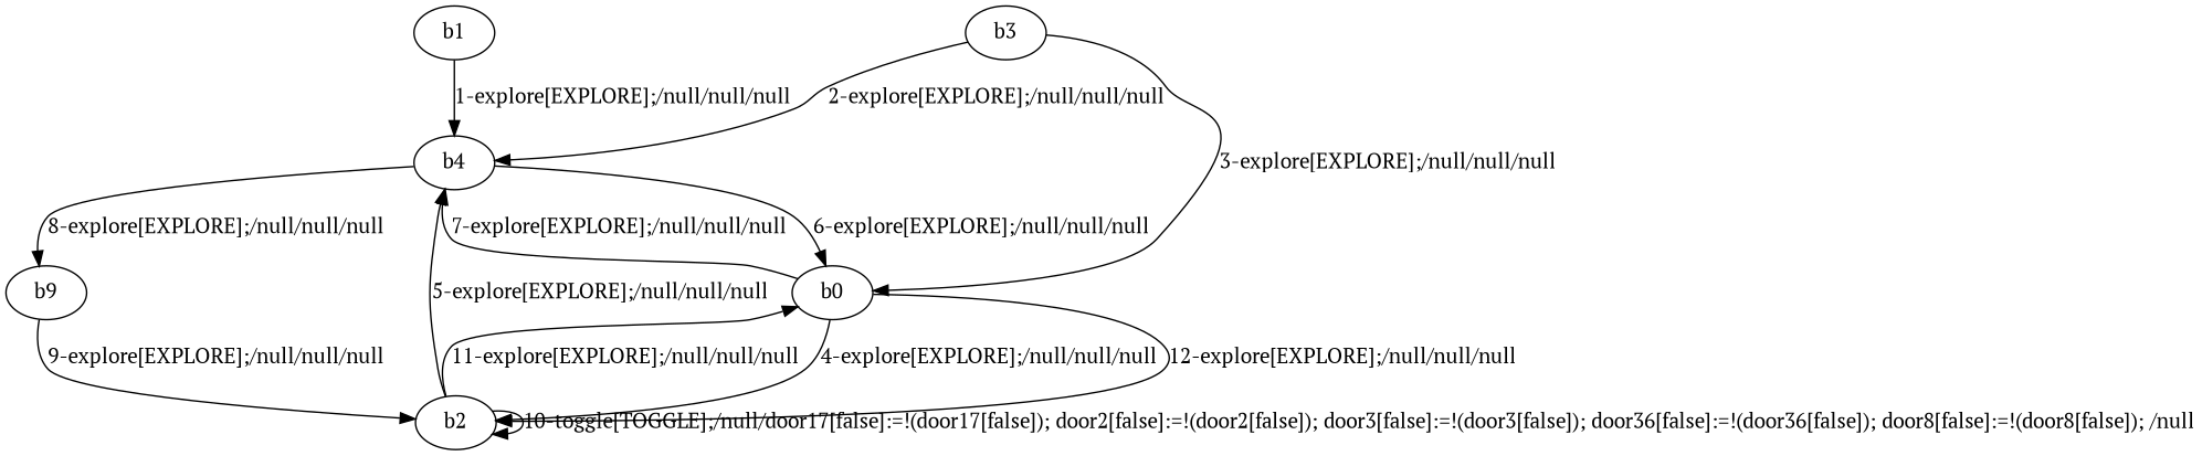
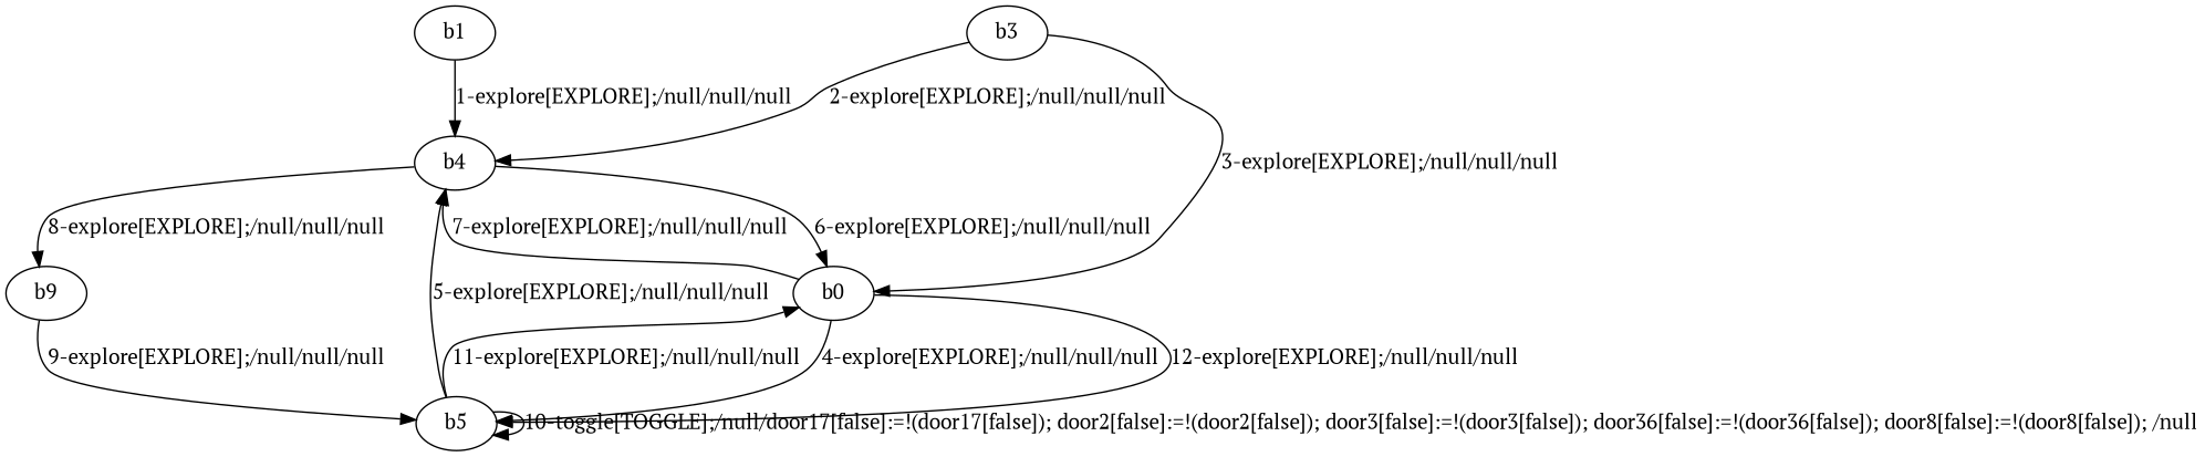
  digraph {
    fontname="PT Serif"
    node [fontname="PT Serif"]
    edge [fontname="PT Serif"]
    b1
    b4
    b0
    n4 [label=b9]
    b3
-   b5 [label=b2]
+   b5
    b1 -> b4 [label="1-explore[EXPLORE];/null/null/null"]
    b4 -> b0 [label="6-explore[EXPLORE];/null/null/null"]
    b4 -> n4 [label="8-explore[EXPLORE];/null/null/null"]
    b0 -> b4 [label="7-explore[EXPLORE];/null/null/null"]
    b0 -> b5 [label="4-explore[EXPLORE];/null/null/null"]
    b0 -> b5 [label="12-explore[EXPLORE];/null/null/null"]
    n4 -> b5 [label="9-explore[EXPLORE];/null/null/null"]
    b3 -> b4 [label="2-explore[EXPLORE];/null/null/null"]
    b3 -> b0 [label="3-explore[EXPLORE];/null/null/null"]
    b5 -> b4 [label="5-explore[EXPLORE];/null/null/null"]
    b5 -> b0 [label="11-explore[EXPLORE];/null/null/null"]
    b5 -> b5 [label="10-toggle[TOGGLE];/null/door17[false]:=!(door17[false]); door2[false]:=!(door2[false]); door3[false]:=!(door3[false]); door36[false]:=!(door36[false]); door8[false]:=!(door8[false]); /null"]
  }
